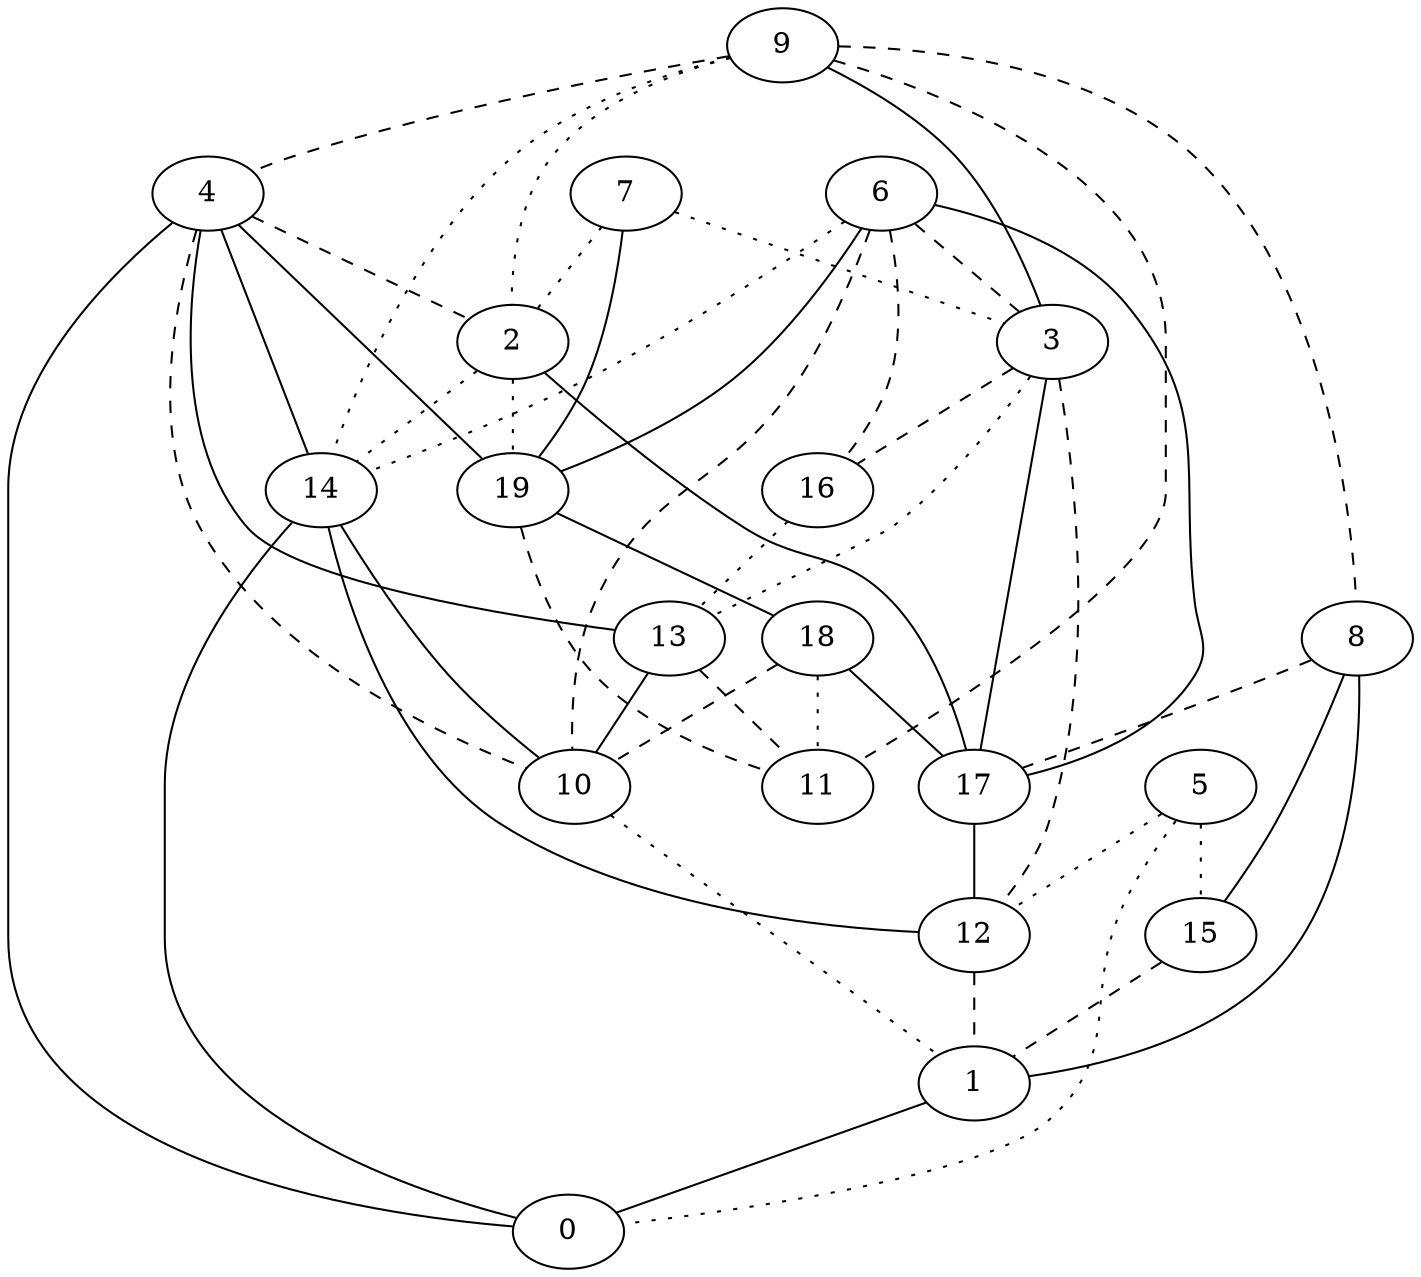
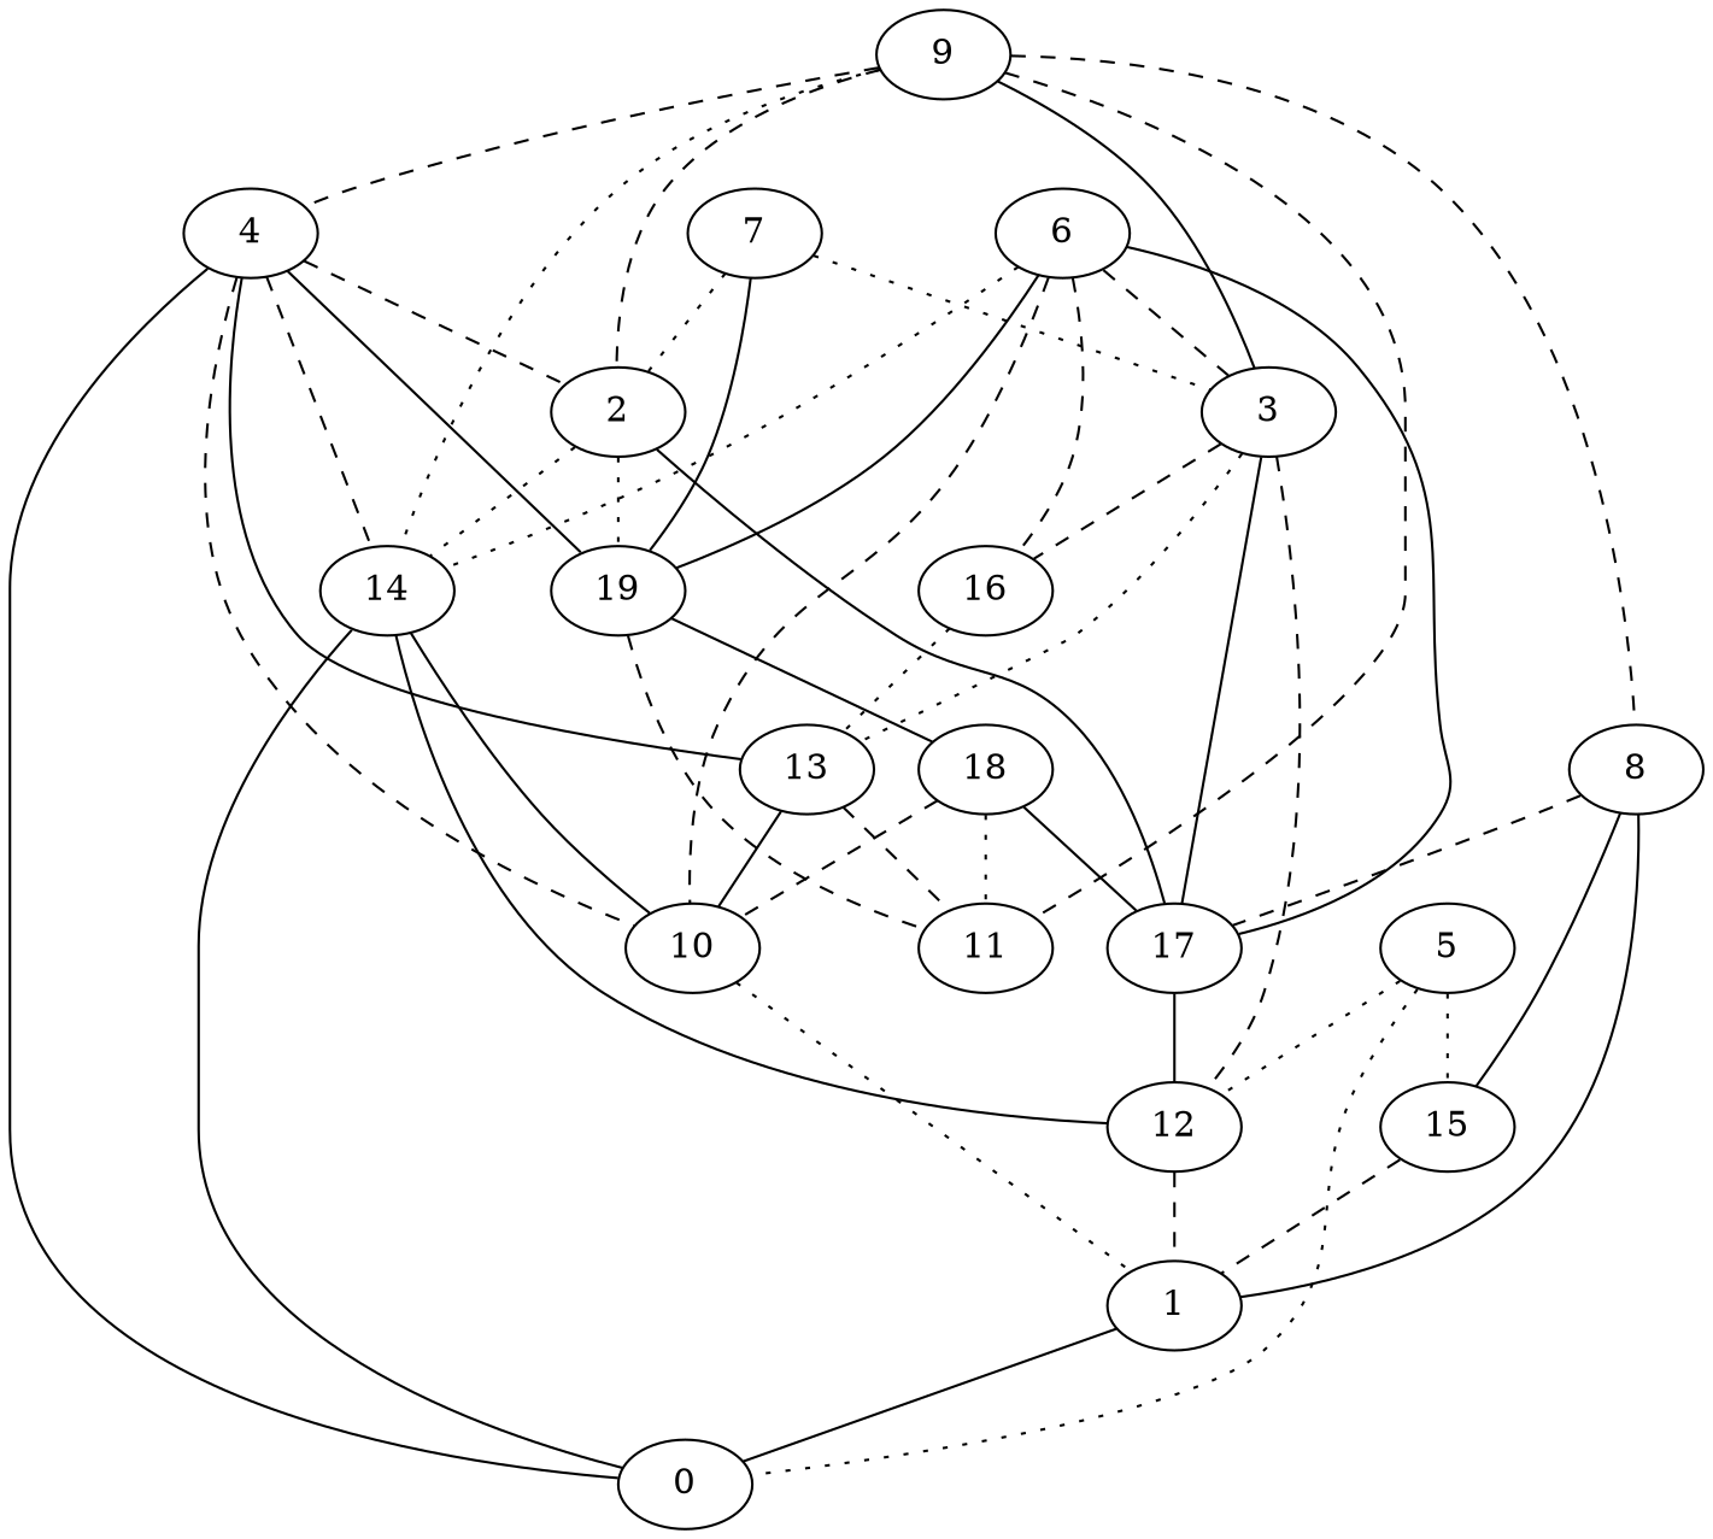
  digraph {
    edge [color=black dir=none style=solid]
    8
    17
    15
    1
    12
    5
    0
    14
    10
    13
    11
    7
    3
    2
    19
    16
    4
    18
    9
    6
    subgraph sub_1 {
      8
      17
      15
      1
      12
      5
      0
      14
      10
      13
      11
      7
      3
      2
      19
      16
      4
      18
      9
      6
    }
    8 -> 17 [style=dashed]
    8 -> 15
    8 -> 1
    17 -> 12
    15 -> 1 [style=dashed]
    1 -> 0
    12 -> 1 [style=dashed]
    5 -> 15 [style=dotted]
    5 -> 12 [style=dotted]
    5 -> 0 [style=dotted]
    14 -> 12
    14 -> 0
    14 -> 10
    10 -> 1 [style=dotted]
    13 -> 10
    13 -> 11 [style=dashed]
    7 -> 3 [style=dotted]
    7 -> 2 [style=dotted]
    7 -> 19
    3 -> 17
    3 -> 12 [style=dashed]
    3 -> 13 [style=dotted]
    3 -> 16 [style=dashed]
    2 -> 17
    2 -> 14 [style=dotted]
    2 -> 19 [style=dotted]
    19 -> 11 [style=dashed]
    19 -> 18
    16 -> 13 [style=dotted]
    4 -> 0
-   4 -> 14
+   4 -> 14 [style=dashed]
    4 -> 10 [style=dashed]
    4 -> 13
    4 -> 2 [style=dashed]
    4 -> 19
    18 -> 17
    18 -> 10 [style=dashed]
    18 -> 11 [style=dotted]
    9 -> 8 [style=dashed]
    9 -> 14 [style=dotted]
    9 -> 11 [style=dashed]
    9 -> 3
-   9 -> 2 [style=dotted]
+   9 -> 2 [style=dashed]
    9 -> 4 [style=dashed]
    6 -> 17
    6 -> 14 [style=dotted]
    6 -> 10 [style=dashed]
    6 -> 3 [style=dashed]
    6 -> 19
    6 -> 16 [style=dashed]
  }
